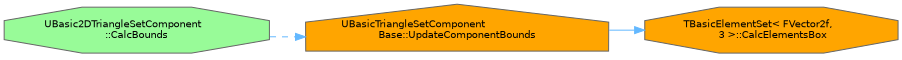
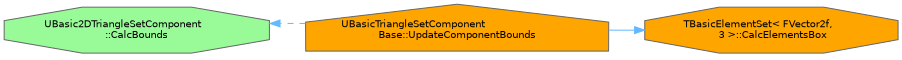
  digraph {
    rankdir=LR
    node [color=grey40 fillcolor=orange fontname=Helvetica fontsize=10 shape=octagon style=filled]
    edge [color=steelblue1 fontname=Helvetica fontsize=10 labelfontname=Helvetica labelfontsize=10]
    n1 [color=gray40 fillcolor=palegreen fontcolor=black height=0.2 label="UBasic2DTriangleSetComponent\l::CalcBounds" width=0.4]
    n2 [height=0.2 label="UBasicTriangleSetComponent\lBase::UpdateComponentBounds" shape=house width=0.4]
    n3 [height=0.2 label="TBasicElementSet\< FVector2f,\l 3 \>::CalcElementsBox" width=0.4]
-   n1 -> n2 [style=dashed]
+   n2 -> n1 [style=dashed]
    n2 -> n3 [style=solid]
  }
